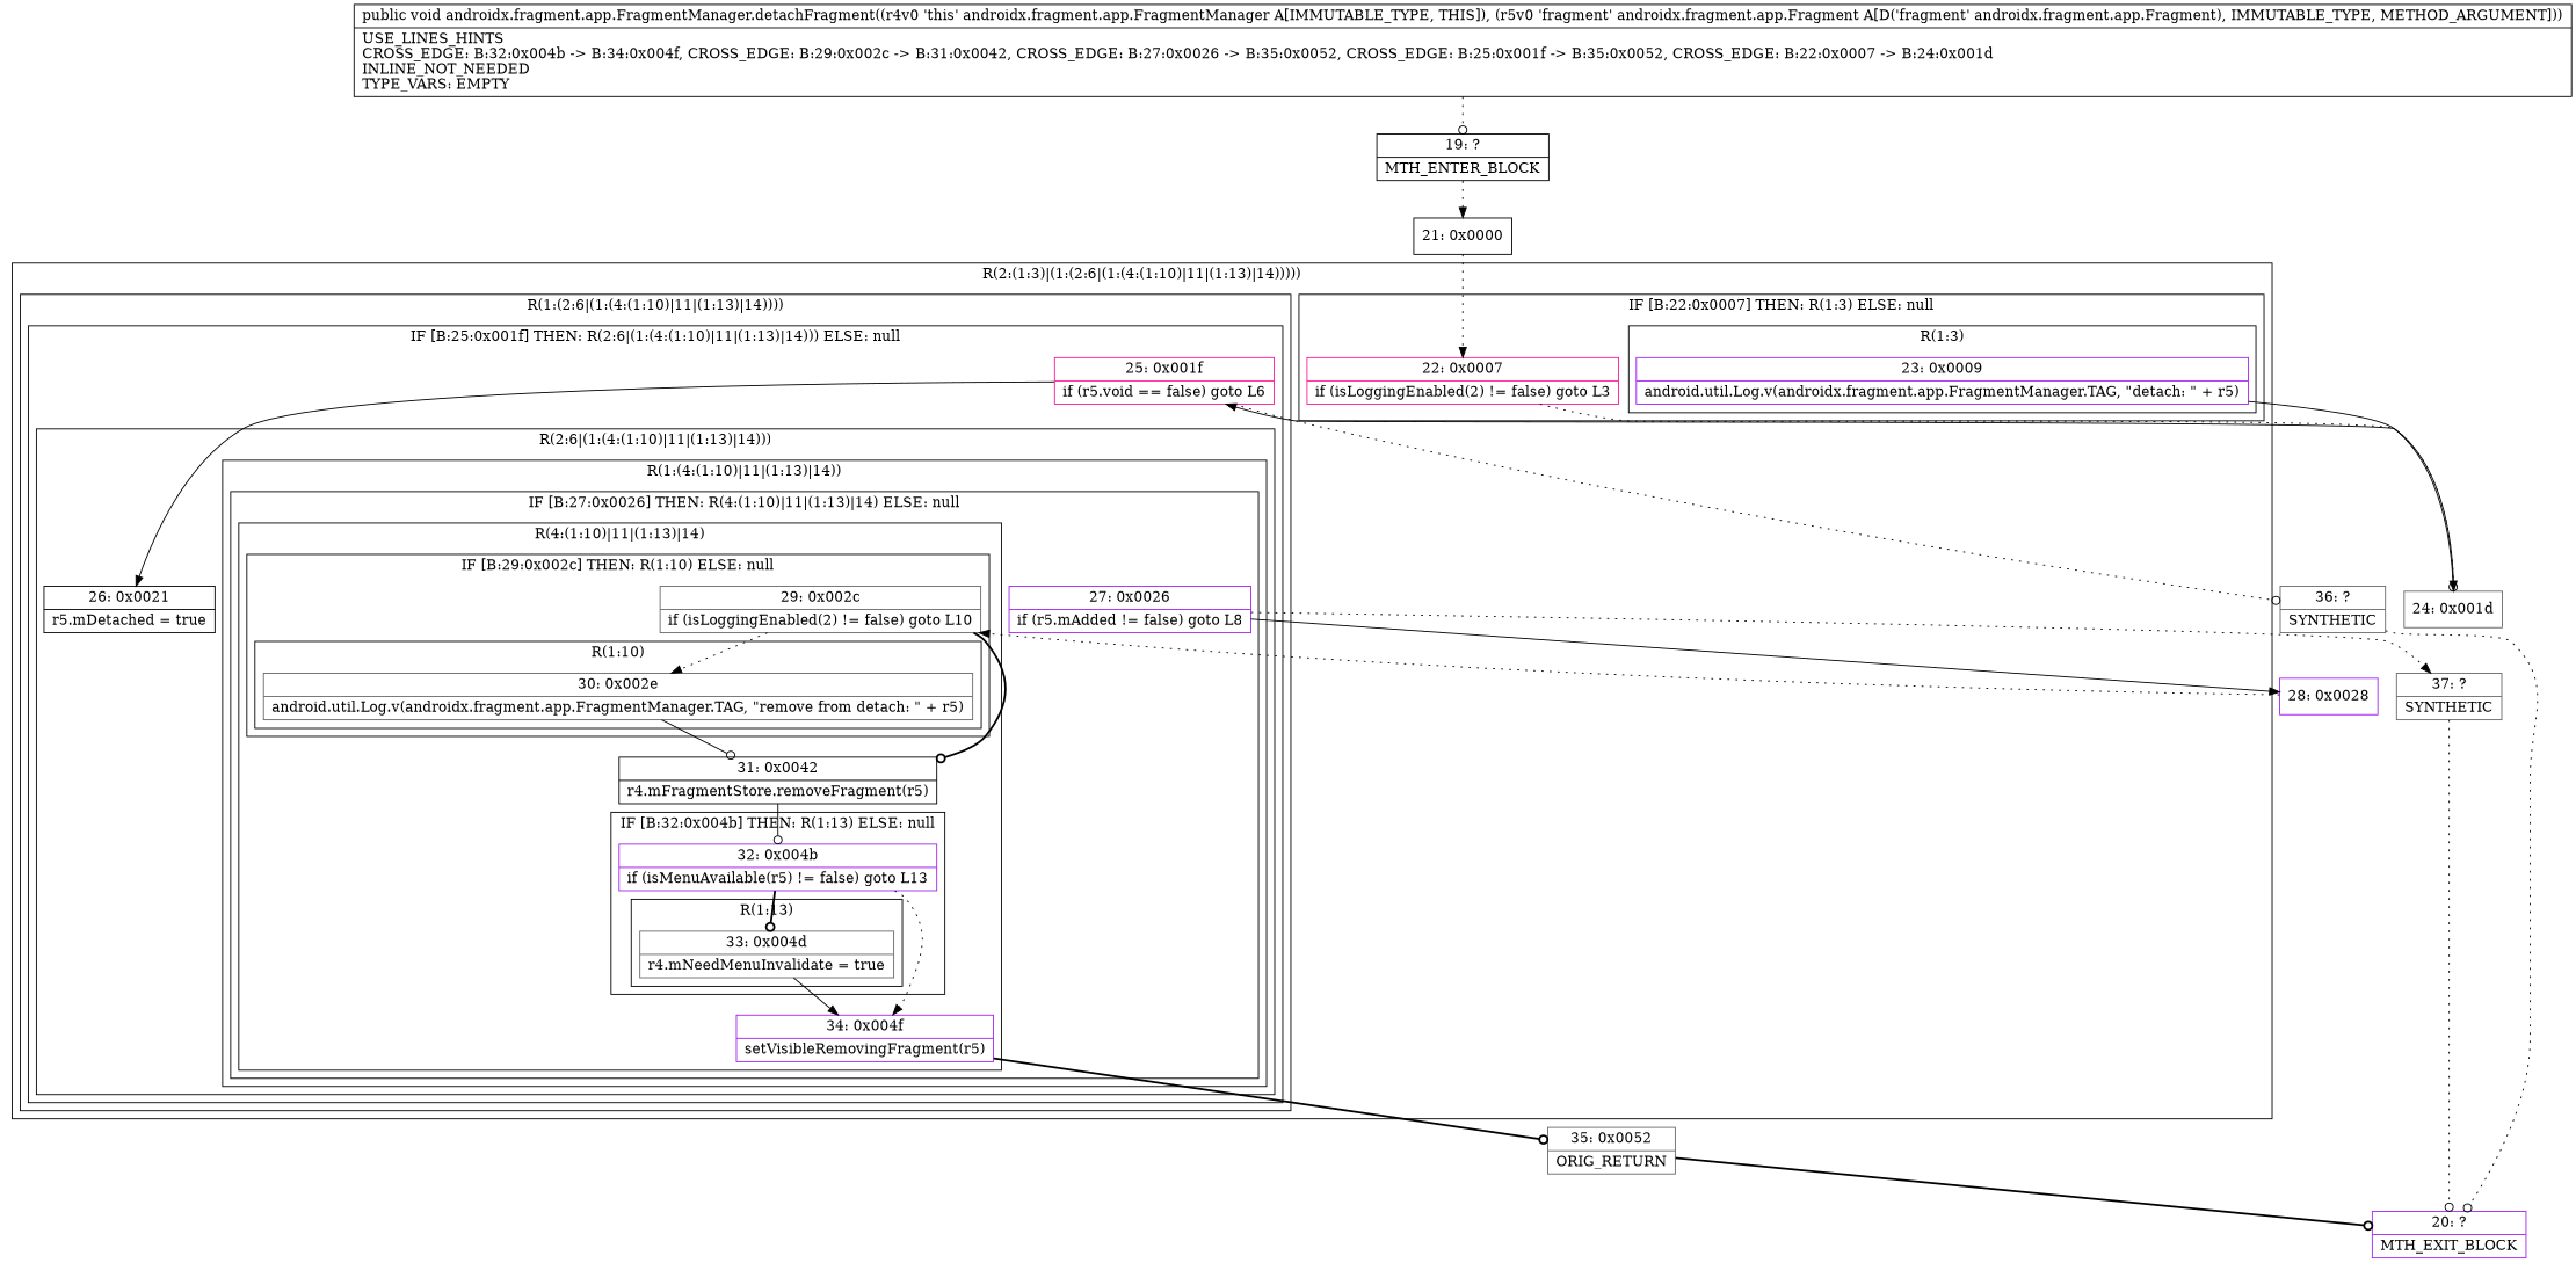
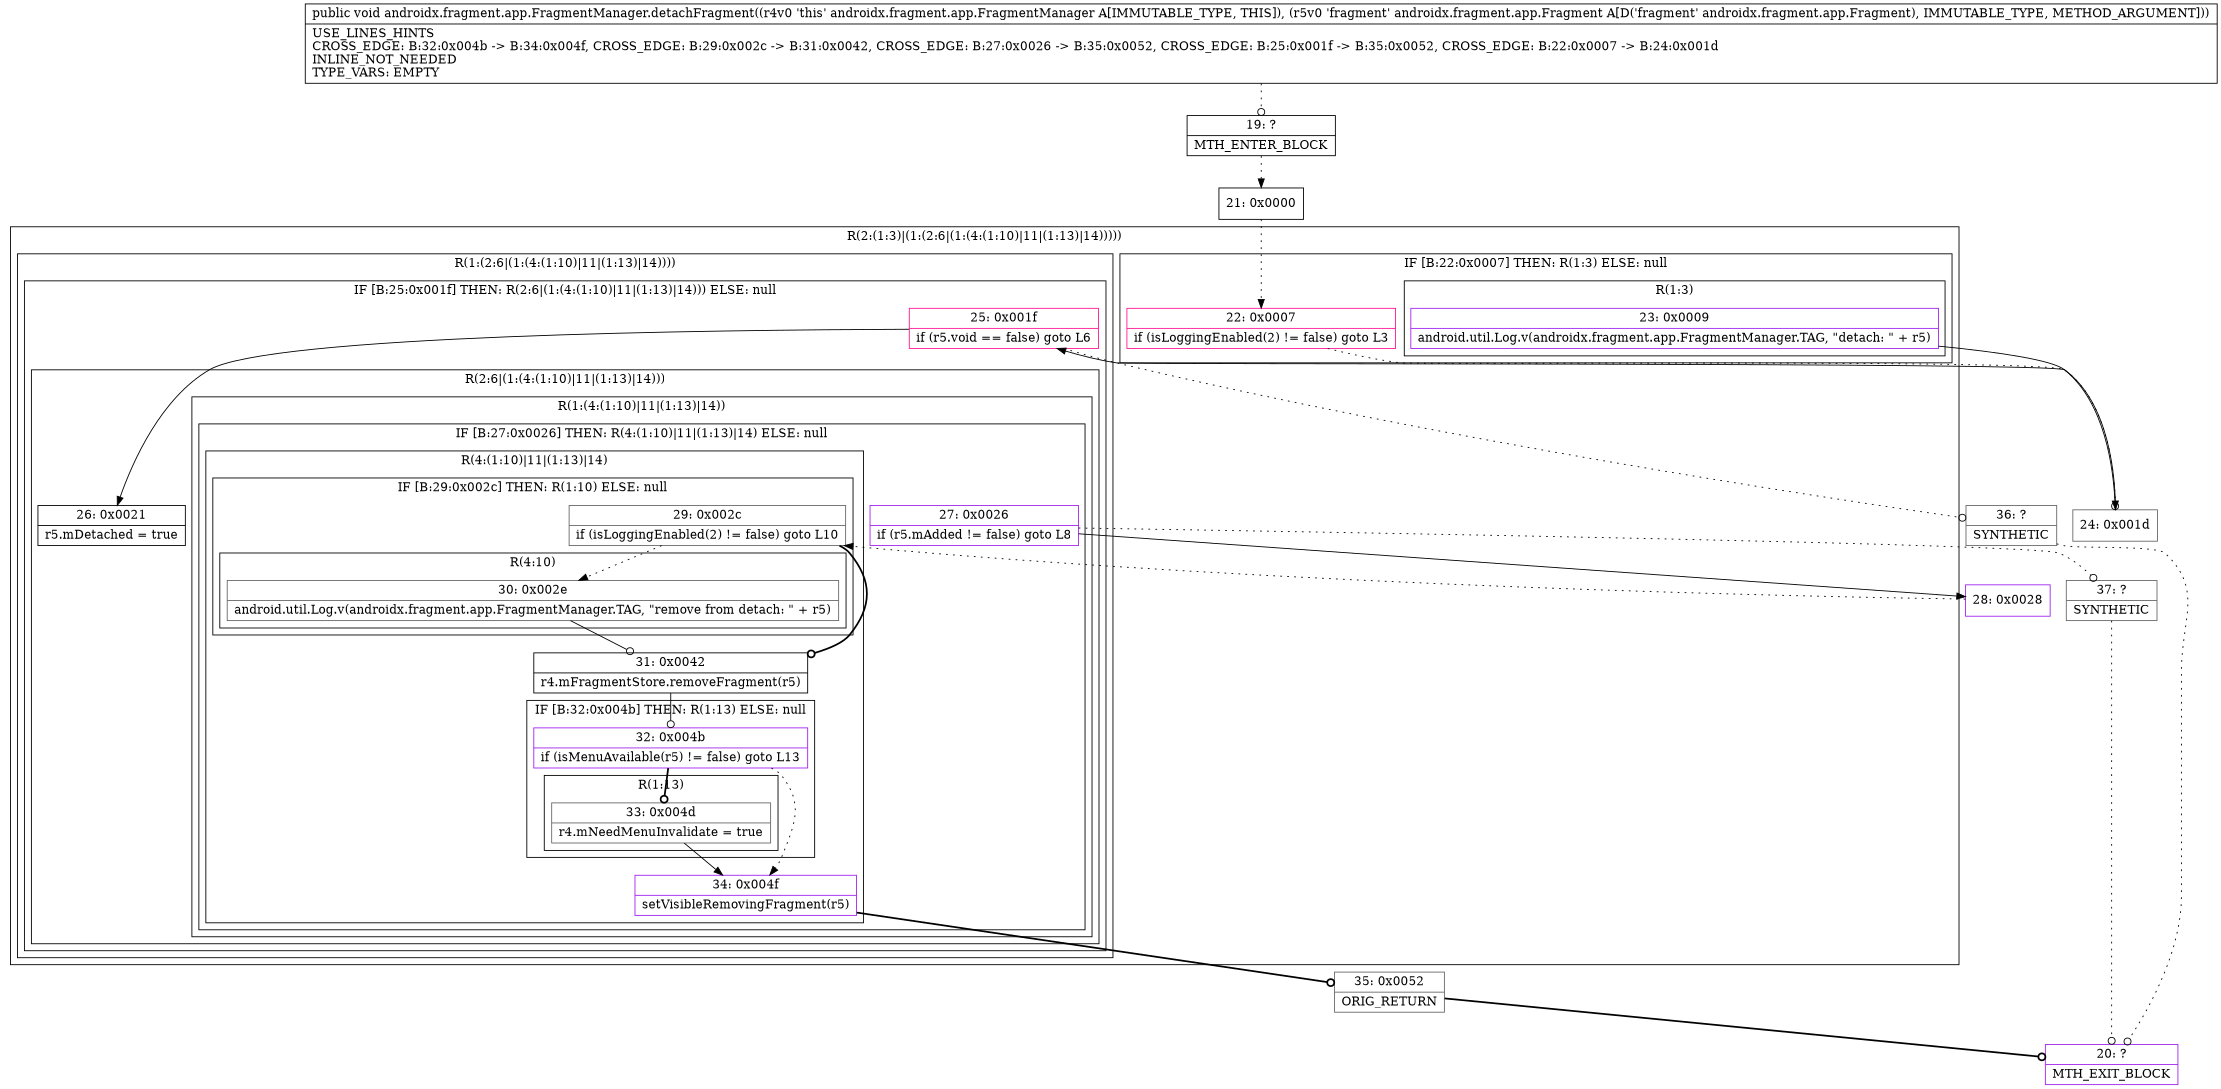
  digraph {
    node [color=gray40 shape=record]
    edge [arrowhead=odot style=dotted]
    n1 [color=purple label="{23\:\ 0x0009|android.util.Log.v(androidx.fragment.app.FragmentManager.TAG, \"detach: \" + r5)\l}"]
    n2 [color=deeppink label="{22\:\ 0x0007|if (isLoggingEnabled(2) != false) goto L3\l}"]
    n3 [label="{30\:\ 0x002e|android.util.Log.v(androidx.fragment.app.FragmentManager.TAG, \"remove from detach: \" + r5)\l}"]
    n4 [label="{29\:\ 0x002c|if (isLoggingEnabled(2) != false) goto L10\l}"]
    n5 [label="{33\:\ 0x004d|r4.mNeedMenuInvalidate = true\l}"]
    n6 [color=purple label="{32\:\ 0x004b|if (isMenuAvailable(r5) != false) goto L13\l}"]
    n7 [color=black label="{31\:\ 0x0042|r4.mFragmentStore.removeFragment(r5)\l}"]
    n8 [color=purple label="{34\:\ 0x004f|setVisibleRemovingFragment(r5)\l}"]
    n9 [color=purple label="{27\:\ 0x0026|if (r5.mAdded != false) goto L8\l}"]
    n10 [color=black label="{26\:\ 0x0021|r5.mDetached = true\l}"]
    n11 [color=deeppink label="{25\:\ 0x001f|if (r5.void == false) goto L6\l}"]
    n12 [label="{24\:\ 0x001d}"]
    n13 [label="{35\:\ 0x0052|ORIG_RETURN\l}"]
    n14 [color=purple label="{28\:\ 0x0028}"]
    n15 [label="{37\:\ ?|SYNTHETIC\l}"]
    n16 [label="{36\:\ ?|SYNTHETIC\l}"]
    n17 [color=purple label="{20\:\ ?|MTH_EXIT_BLOCK\l}"]
    n18 [color=black label="{19\:\ ?|MTH_ENTER_BLOCK\l}"]
    n19 [color=black label="{21\:\ 0x0000}"]
    n20 [color=black label="{public void androidx.fragment.app.FragmentManager.detachFragment((r4v0 'this' androidx.fragment.app.FragmentManager A[IMMUTABLE_TYPE, THIS]), (r5v0 'fragment' androidx.fragment.app.Fragment A[D('fragment' androidx.fragment.app.Fragment), IMMUTABLE_TYPE, METHOD_ARGUMENT]))  | USE_LINES_HINTS\lCROSS_EDGE: B:32:0x004b \-\> B:34:0x004f, CROSS_EDGE: B:29:0x002c \-\> B:31:0x0042, CROSS_EDGE: B:27:0x0026 \-\> B:35:0x0052, CROSS_EDGE: B:25:0x001f \-\> B:35:0x0052, CROSS_EDGE: B:22:0x0007 \-\> B:24:0x001d\lINLINE_NOT_NEEDED\lTYPE_VARS: EMPTY\l}"]
    subgraph cluster_1 {
      label="R(2:(1:3)|(1:(2:6|(1:(4:(1:10)|11|(1:13)|14)))))"
      subgraph cluster_2 {
        label="IF [B:22:0x0007] THEN: R(1:3) ELSE: null"
        n2
        subgraph cluster_3 {
          label="R(1:3)"
          n1
        }
      }
      subgraph cluster_4 {
        label="R(1:(2:6|(1:(4:(1:10)|11|(1:13)|14))))"
        subgraph cluster_5 {
          label="IF [B:25:0x001f] THEN: R(2:6|(1:(4:(1:10)|11|(1:13)|14))) ELSE: null"
          n11
          subgraph cluster_6 {
            label="R(2:6|(1:(4:(1:10)|11|(1:13)|14)))"
            n10
            subgraph cluster_7 {
              label="R(1:(4:(1:10)|11|(1:13)|14))"
              subgraph cluster_8 {
                label="IF [B:27:0x0026] THEN: R(4:(1:10)|11|(1:13)|14) ELSE: null"
                n9
                subgraph cluster_9 {
                  label="R(4:(1:10)|11|(1:13)|14)"
                  n7
                  n8
                  subgraph cluster_10 {
                    label="IF [B:29:0x002c] THEN: R(1:10) ELSE: null"
                    n4
                    subgraph cluster_11 {
-                     label="R(1:10)"
+                     label="R(4:10)"
                      n3
                    }
                  }
                  subgraph cluster_12 {
                    label="IF [B:32:0x004b] THEN: R(1:13) ELSE: null"
                    n6
                    subgraph cluster_13 {
                      label="R(1:13)"
                      n5
                    }
                  }
                }
              }
            }
          }
        }
      }
    }
    n1 -> n12 [style=solid]
    n2 -> n12 [arrowhead=normal]
    n3 -> n7 [style=solid]
    n4 -> n3 [arrowhead=normal]
    n4 -> n7 [style=bold]
    n5 -> n8 [arrowhead=normal style=solid]
    n6 -> n5 [style=bold]
    n6 -> n8 [arrowhead=normal]
    n7 -> n6 [style=solid]
    n8 -> n13 [style=bold]
    n9 -> n14 [arrowhead=normal style=solid]
-   n9 -> n15 [arrowhead=normal]
+   n9 -> n15
    n11 -> n10 [arrowhead=normal style=solid]
    n11 -> n16
    n12 -> n11 [arrowhead=normal style=solid]
    n13 -> n17 [style=bold]
    n14 -> n4 [arrowhead=normal]
    n15 -> n17
    n16 -> n17
    n18 -> n19 [arrowhead=normal]
    n19 -> n2 [arrowhead=normal]
    n20 -> n18
  }
